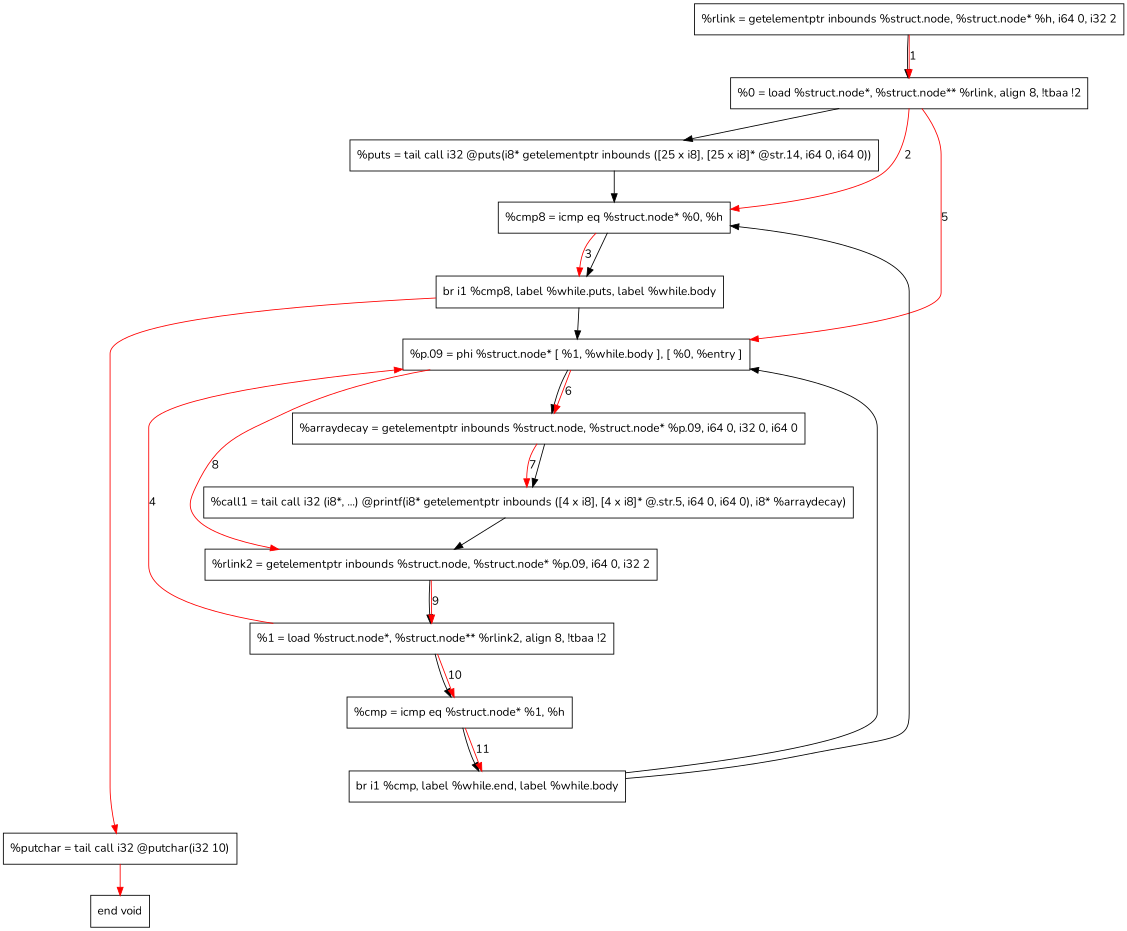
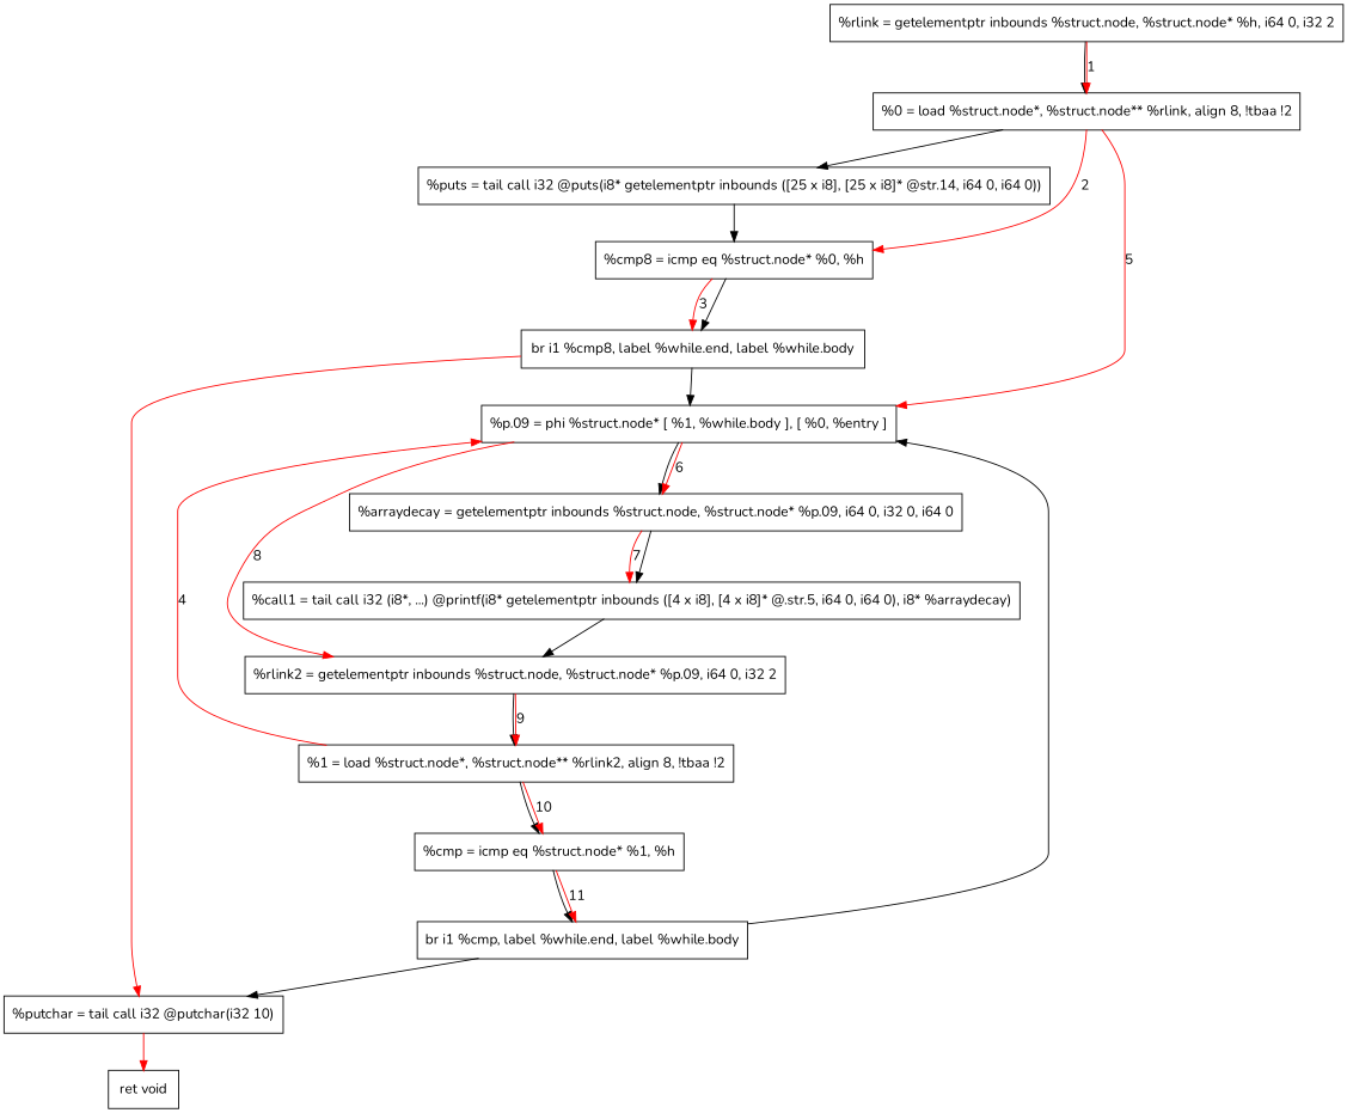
  digraph {
    fontname=Nunito
    node [fontname=Nunito shape=record]
    edge [fontname=Nunito]
    n1 [label="  %rlink = getelementptr inbounds %struct.node, %struct.node* %h, i64 0, i32 2"]
    n2 [label="  %0 = load %struct.node*, %struct.node** %rlink, align 8, !tbaa !2"]
    n3 [label="  %puts = tail call i32 @puts(i8* getelementptr inbounds ([25 x i8], [25 x i8]* @str.14, i64 0, i64 0))"]
    n4 [label="  %cmp8 = icmp eq %struct.node* %0, %h"]
    n5 [label="  %p.09 = phi %struct.node* [ %1, %while.body ], [ %0, %entry ]"]
-   n6 [label="br i1 %cmp8, label %while.puts, label %while.body"]
+   n6 [label="  br i1 %cmp8, label %while.end, label %while.body"]
    n7 [label="  %arraydecay = getelementptr inbounds %struct.node, %struct.node* %p.09, i64 0, i32 0, i64 0"]
    n8 [label="  %rlink2 = getelementptr inbounds %struct.node, %struct.node* %p.09, i64 0, i32 2"]
    n9 [label="  %putchar = tail call i32 @putchar(i32 10)"]
-   n10 [label="end void"]
+   n10 [label="  ret void"]
    n11 [label="  %call1 = tail call i32 (i8*, ...) @printf(i8* getelementptr inbounds ([4 x i8], [4 x i8]* @.str.5, i64 0, i64 0), i8* %arraydecay)"]
    n12 [label="  %1 = load %struct.node*, %struct.node** %rlink2, align 8, !tbaa !2"]
    n13 [label="  %cmp = icmp eq %struct.node* %1, %h"]
    n14 [label="  br i1 %cmp, label %while.end, label %while.body"]
    n1 -> n2
    n1 -> n2 [color=red label=1]
    n2 -> n3
    n2 -> n4 [color=red label=2]
    n2 -> n5 [color=red label=5]
    n3 -> n4
    n4 -> n6
    n4 -> n6 [color=red label=3]
    n5 -> n7
    n5 -> n7 [color=red label=6]
    n5 -> n8 [color=red label=8]
    n6 -> n5
    n6 -> n9 [color=red]
    n7 -> n11
    n7 -> n11 [color=red label=7]
    n8 -> n12
    n8 -> n12 [color=red label=9]
    n9 -> n10 [color=red]
    n11 -> n8
    n12 -> n5 [color=red label=4]
    n12 -> n13
    n12 -> n13 [color=red label=10]
    n13 -> n14
    n13 -> n14 [color=red label=11]
    n14 -> n5
-   n14 -> n4
+   n14 -> n9
  }
